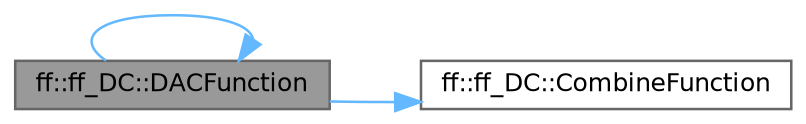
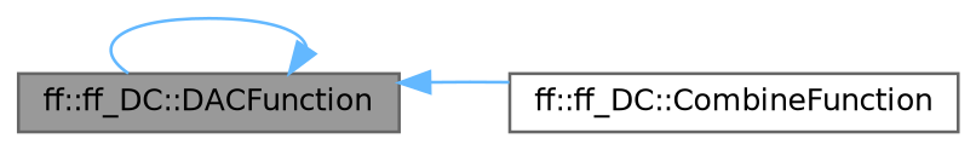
  digraph {
    rankdir=LR
    node [fontname=Helvetica fontsize=10 shape=box style=filled]
    edge [color=steelblue1 fontname=Helvetica fontsize=10 labelfontname=Helvetica labelfontsize=10 style=solid]
    n1 [color=gray40 fillcolor=grey60 fontcolor=black height=0.2 label="ff::ff_DC::DACFunction" width=0.4]
    n2 [color=grey40 fillcolor=white height=0.2 label="ff::ff_DC::CombineFunction" width=0.4]
    n1 -> n1
-   n1 -> n2
+   n2 -> n1
  }
